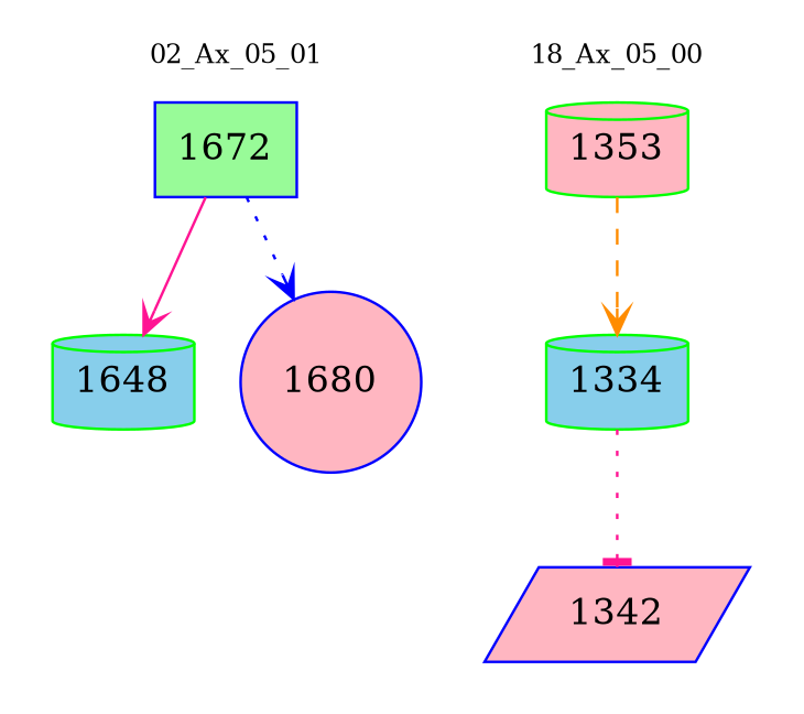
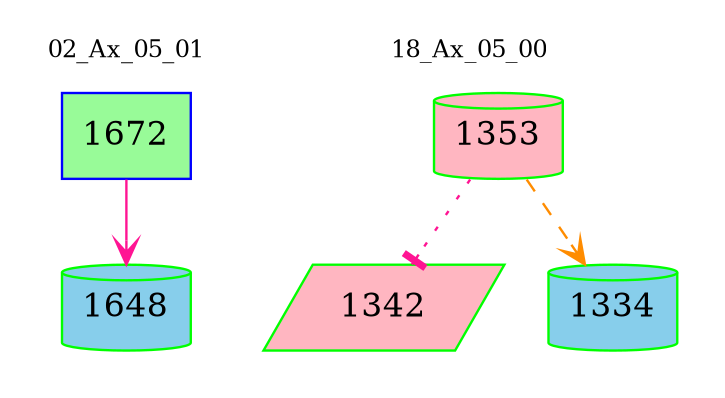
  digraph {
    node [color=blue fillcolor=lightpink shape=cylinder style=filled]
    edge [arrowhead=vee color=deeppink style=dotted]
    n1 [fillcolor=palegreen label=1672 shape=box]
    n2 [color=green fillcolor=skyblue label=1648]
-   n3 [label=1680 shape=circle]
    n4 [color=green label=1353]
-   n5 [label=1342 shape=parallelogram]
+   n5 [color=green label=1342 shape=parallelogram]
    n6 [color=green fillcolor=skyblue label=1334]
    subgraph cluster_1 {
      color=white
      fontsize=10
      label="02_Ax_05_01"
      n1
      n2
-     n3
    }
    subgraph cluster_2 {
      color=white
      fontsize=10
      label="18_Ax_05_00"
      n4
      n5
      n6
    }
    n1 -> n2 [style=solid]
-   n1 -> n3 [color=blue]
-   n6 -> n5 [arrowhead=tee]
+   n4 -> n5 [arrowhead=tee]
    n4 -> n6 [color=darkorange style=dashed]
  }
